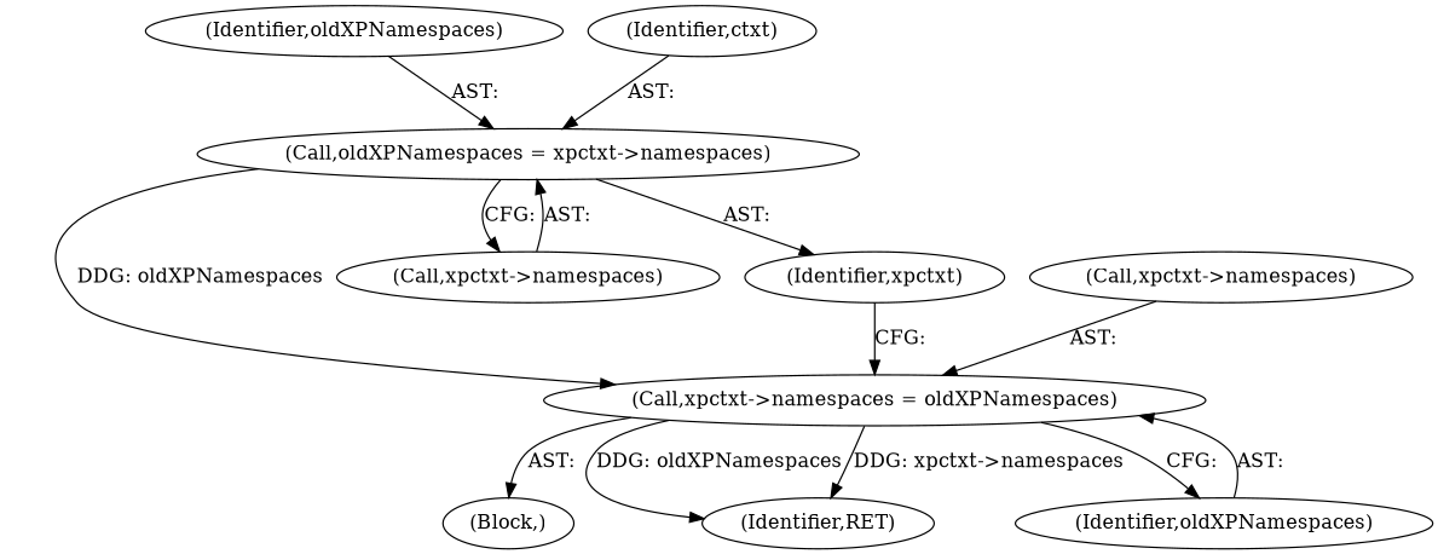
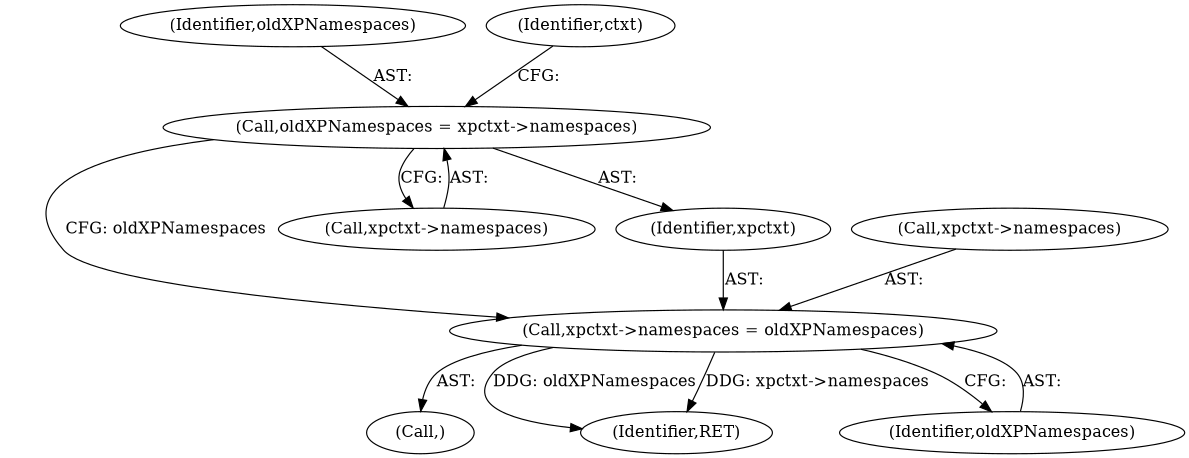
  digraph {
    n1 [label="(Call,xpctxt->namespaces = oldXPNamespaces)"]
-   n2 [label="(Block,)"]
+   n2 [label="(Call,)"]
    n3 [label="(Identifier,RET)"]
    n4 [label="(Identifier,oldXPNamespaces)"]
    n5 [label="(Call,oldXPNamespaces = xpctxt->namespaces)"]
    n6 [label="(Call,xpctxt->namespaces)"]
    n7 [label="(Identifier,xpctxt)"]
    n8 [label="(Identifier,oldXPNamespaces)"]
    n9 [label="(Call,xpctxt->namespaces)"]
    n10 [label="(Identifier,ctxt)"]
    n1 -> n2 [label="AST: "]
    n1 -> n3 [label="DDG: oldXPNamespaces"]
    n1 -> n3 [label="DDG: xpctxt->namespaces"]
    n1 -> n4 [label="CFG: "]
    n4 -> n1 [label="AST: "]
-   n5 -> n1 [label="DDG: oldXPNamespaces"]
+   n5 -> n1 [label="CFG: oldXPNamespaces"]
    n5 -> n6 [label="CFG: "]
    n5 -> n7 [label="AST: "]
    n6 -> n5 [label="AST: "]
-   n7 -> n1 [label="CFG: "]
+   n7 -> n1 [label="AST: "]
    n8 -> n5 [label="AST: "]
    n9 -> n1 [label="AST: "]
-   n10 -> n5 [label="AST: "]
+   n10 -> n5 [label="CFG: "]
  }
